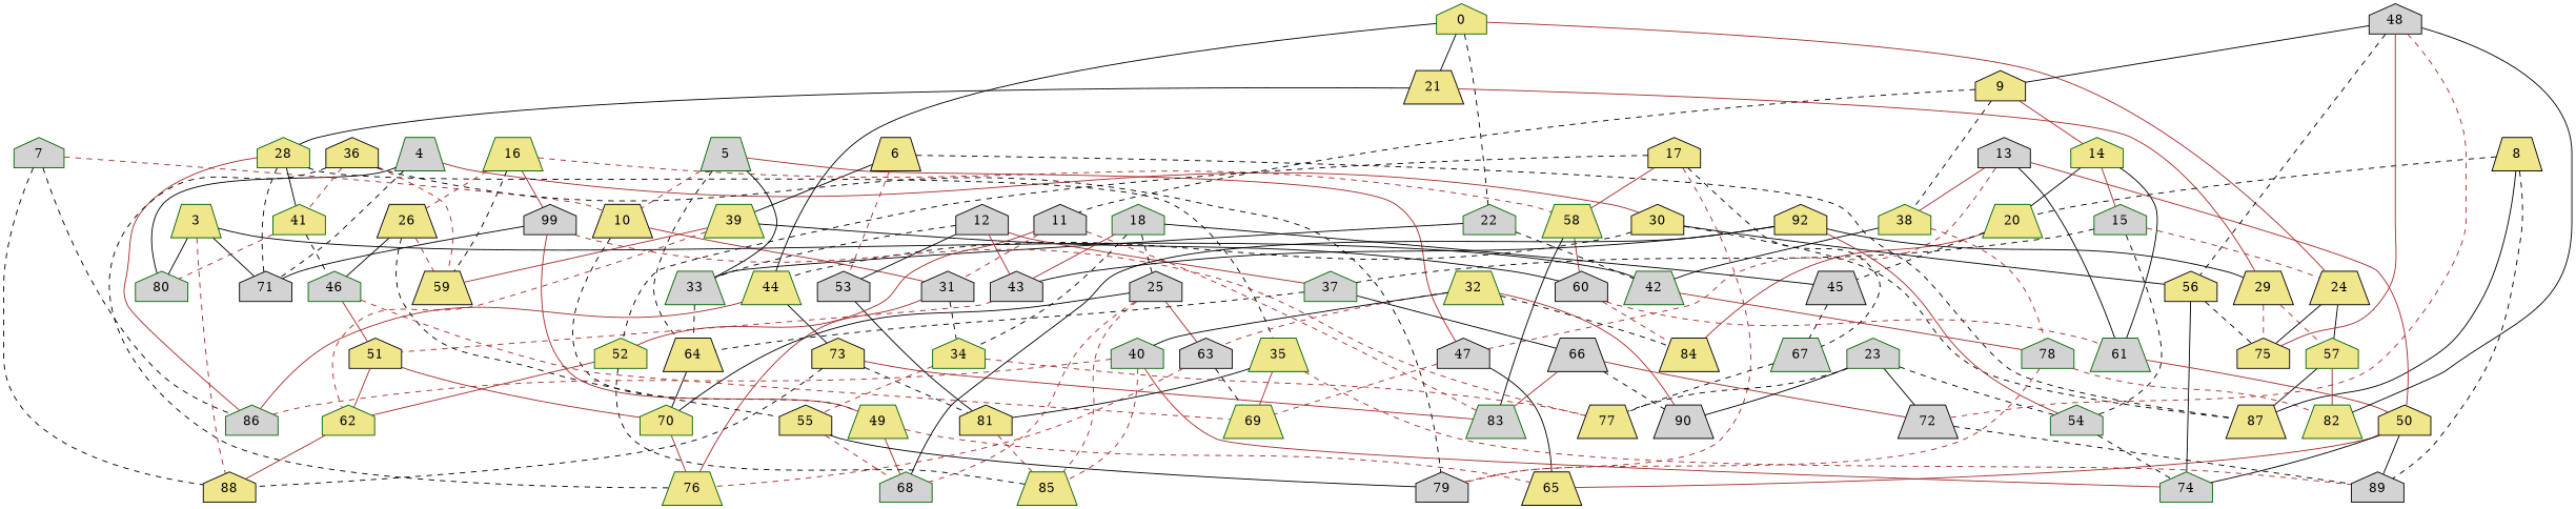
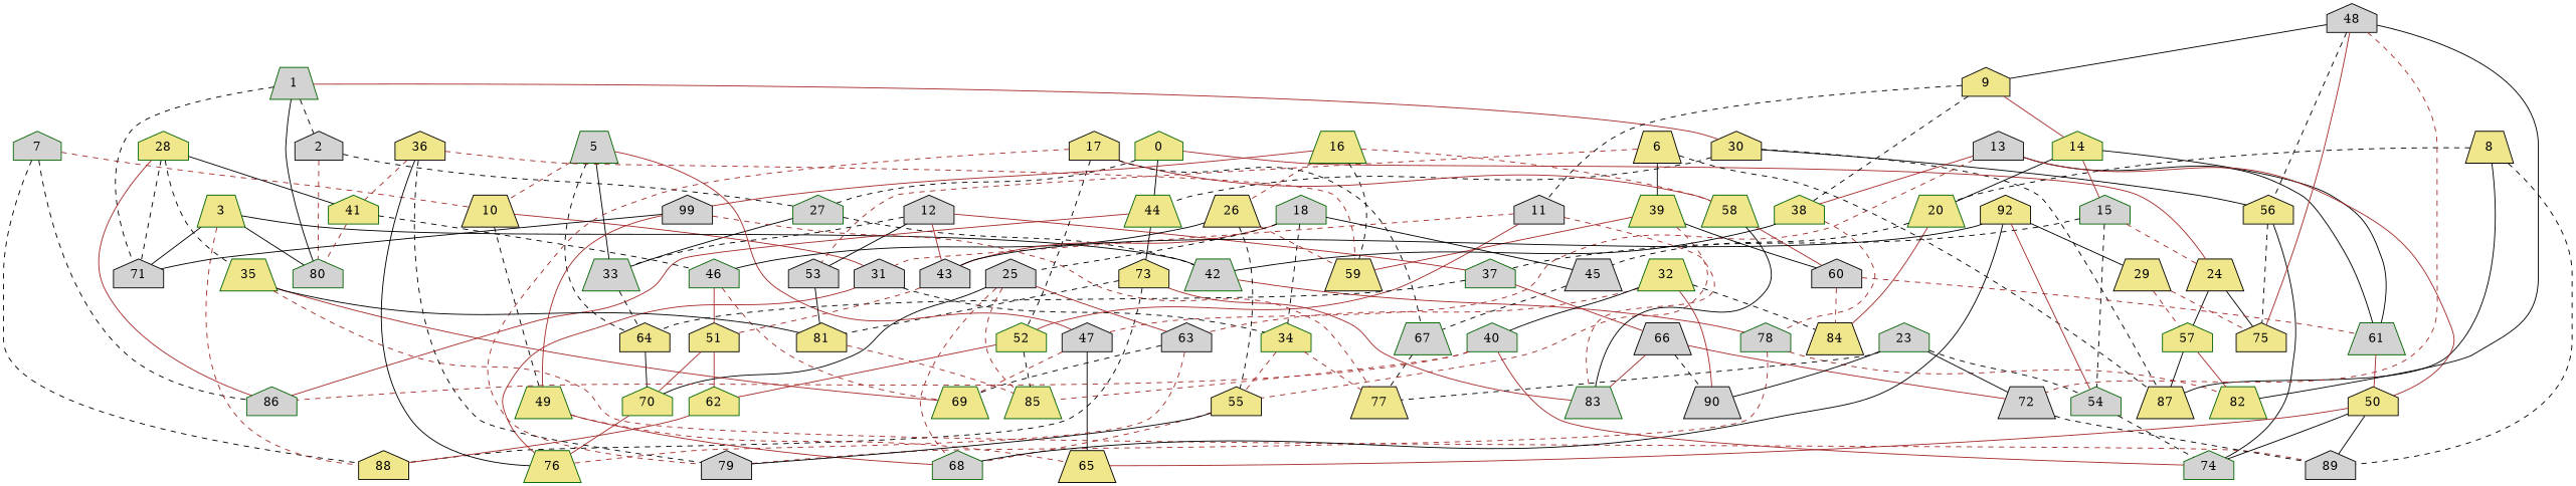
  graph {
    node [color=black fillcolor=khaki shape=house style=filled]
    edge [color=black style=dashed]
-   1 [color=darkgreen fillcolor=lightgrey shape=trapezium label=4]
+   1 [color=darkgreen fillcolor=lightgrey shape=trapezium]
+   2 [fillcolor=lightgrey]
    30
    71 [fillcolor=lightgrey]
    80 [color=darkgreen fillcolor=lightgrey]
-   27 [color=darkgreen fillcolor=lightgrey label=22]
+   27 [color=darkgreen fillcolor=lightgrey]
    44 [color=darkgreen shape=trapezium]
    87 [shape=trapezium]
    56
    7 [color=darkgreen fillcolor=lightgrey]
    88
    10 [shape=trapezium]
    86 [color=darkgreen fillcolor=lightgrey]
    42 [color=darkgreen fillcolor=lightgrey shape=trapezium]
    33 [color=darkgreen fillcolor=lightgrey shape=trapezium]
    3 [color=darkgreen shape=trapezium]
    78 [color=darkgreen fillcolor=lightgrey]
    n18 [color=darkgreen label=0]
-   21 [shape=trapezium]
    24 [shape=trapezium]
    28 [color=darkgreen]
    29 [shape=trapezium]
    57 [color=darkgreen]
    75
    73
    5 [color=darkgreen fillcolor=lightgrey shape=trapezium]
    47 [fillcolor=lightgrey]
-   64 [shape=trapezium]
+   64
    31 [fillcolor=lightgrey]
    49 [color=darkgreen shape=trapezium]
    69 [color=darkgreen shape=trapezium]
    65 [shape=trapezium]
    70 [color=darkgreen]
    6 [shape=trapezium]
    39 [color=darkgreen shape=trapezium]
    53 [fillcolor=lightgrey]
    59 [shape=trapezium]
    60 [fillcolor=lightgrey]
    62 [color=darkgreen]
    81
    84 [shape=trapezium]
    8 [shape=trapezium]
    20 [color=darkgreen shape=trapezium]
    89 [fillcolor=lightgrey]
    11 [fillcolor=lightgrey]
    9
    14 [color=darkgreen]
    38 [color=darkgreen]
    45 [fillcolor=lightgrey shape=trapezium]
    52 [color=darkgreen]
    83 [color=darkgreen fillcolor=lightgrey shape=trapezium]
    61 [color=darkgreen fillcolor=lightgrey shape=trapezium]
    15 [color=darkgreen fillcolor=lightgrey]
    34 [color=darkgreen]
    76 [color=darkgreen shape=trapezium]
    68 [color=darkgreen fillcolor=lightgrey]
    85 [color=darkgreen shape=trapezium]
    12 [fillcolor=lightgrey]
    37 [color=darkgreen fillcolor=lightgrey]
    43 [fillcolor=lightgrey]
    66 [fillcolor=lightgrey shape=trapezium]
    51
    13 [fillcolor=lightgrey]
    50
    74 [color=darkgreen fillcolor=lightgrey]
    54 [color=darkgreen fillcolor=lightgrey]
    16 [color=darkgreen shape=trapezium]
    n68 [fillcolor=lightgrey label=99]
    26 [shape=trapezium]
    58 [color=darkgreen shape=trapezium]
    77 [shape=trapezium]
    46 [color=darkgreen fillcolor=lightgrey]
    55
    17
    67 [color=darkgreen fillcolor=lightgrey shape=trapezium]
    79 [fillcolor=lightgrey]
    18 [color=darkgreen fillcolor=lightgrey]
    25 [fillcolor=lightgrey]
    63 [fillcolor=lightgrey]
    41 [color=darkgreen]
    35 [color=darkgreen shape=trapezium]
    n82 [label=92]
    23 [color=darkgreen fillcolor=lightgrey]
    72 [fillcolor=lightgrey shape=trapezium]
    90 [fillcolor=lightgrey shape=trapezium]
    82 [color=darkgreen shape=trapezium]
    32 [color=darkgreen shape=trapezium]
    40 [color=darkgreen fillcolor=lightgrey]
    36
    48 [fillcolor=lightgrey]
+   1 -- 2
    1 -- 30 [color=brown style=solid]
    1 -- 71
    1 -- 80 [style=solid]
+   2 -- 80 [color=brown]
+   2 -- 27
    30 -- 44
    30 -- 87
    30 -- 56 [style=solid]
    27 -- 42
    27 -- 33 [style=solid]
    44 -- 86 [color=brown style=solid]
    44 -- 73 [style=solid]
    56 -- 75
    56 -- 74 [style=solid]
    7 -- 88
    7 -- 10 [color=brown]
    7 -- 86
    10 -- 31 [color=brown style=solid]
    10 -- 49
    42 -- 78 [color=brown style=solid]
    33 -- 64
    3 -- 71 [style=solid]
    3 -- 80 [style=solid]
    3 -- 88 [color=brown]
    3 -- 42 [style=solid]
    78 -- 79 [color=brown]
    78 -- 82 [color=brown]
    n18 -- 27
    n18 -- 44 [style=solid]
-   n18 -- 21 [style=solid]
    n18 -- 24 [color=brown style=solid]
-   21 -- 28 [style=solid]
-   21 -- 29 [color=brown style=solid]
    24 -- 57 [style=solid]
    24 -- 75 [style=solid]
    28 -- 71
    28 -- 86 [color=brown style=solid]
    28 -- 41 [style=solid]
    28 -- 35
    29 -- 57 [color=brown]
    29 -- 75 [color=brown]
    57 -- 87 [style=solid]
    57 -- 82 [color=brown style=solid]
    73 -- 88
    73 -- 81
    73 -- 83 [color=brown style=solid]
    5 -- 10 [color=brown]
    5 -- 33 [style=solid]
    5 -- 47 [color=brown style=solid]
    5 -- 64
    47 -- 69 [color=brown]
    47 -- 65 [style=solid]
    64 -- 70 [style=solid]
    31 -- 34
    31 -- 76 [color=brown style=solid]
    49 -- 65 [color=brown]
    49 -- 68 [color=brown style=solid]
    70 -- 76 [color=brown style=solid]
    6 -- 87
    6 -- 39 [style=solid]
    6 -- 53 [color=brown]
    39 -- 59 [color=brown style=solid]
    39 -- 60 [style=solid]
-   39 -- 62 [color=brown]
+   39 -- 55 [color=brown]
    53 -- 81 [style=solid]
    60 -- 84 [color=brown]
    60 -- 61 [color=brown]
    62 -- 88 [color=brown style=solid]
    81 -- 85 [color=brown]
    8 -- 87 [style=solid]
    8 -- 20
    8 -- 89
    20 -- 84 [color=brown style=solid]
    20 -- 45
    11 -- 31 [color=brown]
    11 -- 52 [color=brown style=solid]
    11 -- 83 [color=brown]
    9 -- 11
    9 -- 14 [color=brown style=solid]
    9 -- 38
    14 -- 20 [style=solid]
    14 -- 61 [style=solid]
    14 -- 15 [color=brown style=solid]
    38 -- 42 [style=solid]
    38 -- 78 [color=brown]
    45 -- 67
    52 -- 62 [color=brown style=solid]
    52 -- 85
    61 -- 50 [color=brown style=solid]
    15 -- 24 [color=brown]
    15 -- 37
    15 -- 54
    34 -- 77 [color=brown]
    34 -- 55 [color=brown]
    12 -- 33
    12 -- 53 [style=solid]
    12 -- 37 [color=brown style=solid]
    12 -- 43 [color=brown style=solid]
    37 -- 64
-   37 -- 66 [style=solid]
+   37 -- 66 [color=brown style=solid]
    43 -- 51 [color=brown]
    66 -- 83 [color=brown style=solid]
    66 -- 72 [color=brown style=solid]
    66 -- 90
    51 -- 70 [color=brown style=solid]
    51 -- 62 [color=brown style=solid]
    13 -- 47 [color=brown]
    13 -- 38 [color=brown style=solid]
    13 -- 61 [style=solid]
    13 -- 50 [color=brown style=solid]
    50 -- 65 [color=brown style=solid]
    50 -- 89 [style=solid]
    50 -- 74 [style=solid]
    54 -- 74
    16 -- 59
    16 -- n68 [color=brown style=solid]
    16 -- 26 [color=brown]
    16 -- 58 [color=brown]
    n68 -- 71 [style=solid]
    n68 -- 49 [color=brown style=solid]
    n68 -- 77 [color=brown]
    26 -- 59 [color=brown]
    26 -- 46 [style=solid]
    26 -- 55
    58 -- 60 [color=brown style=solid]
    58 -- 83 [style=solid]
    46 -- 69 [color=brown]
    46 -- 51 [color=brown style=solid]
    55 -- 68 [color=brown]
    55 -- 79 [style=solid]
    17 -- 52
    17 -- 58 [color=brown style=solid]
    17 -- 67
    17 -- 79 [color=brown]
    67 -- 77
    18 -- 45 [style=solid]
    18 -- 34
    18 -- 43 [color=brown style=solid]
    18 -- 25
    25 -- 70 [style=solid]
    25 -- 68 [color=brown]
    25 -- 85 [color=brown]
    25 -- 63 [color=brown style=solid]
    63 -- 69
    63 -- 76 [color=brown]
    41 -- 80 [color=brown]
    41 -- 46
    35 -- 69 [color=brown style=solid]
    35 -- 81 [style=solid]
    35 -- 89 [color=brown]
    n82 -- 29 [style=solid]
    n82 -- 68 [style=solid]
    n82 -- 43 [style=solid]
    n82 -- 54 [color=brown style=solid]
    23 -- 54
    23 -- 77
    23 -- 72 [style=solid]
    23 -- 90 [style=solid]
    72 -- 89
    32 -- 84
    32 -- 63 [color=brown]
    32 -- 90 [color=brown style=solid]
    32 -- 40 [style=solid]
    40 -- 86 [color=brown]
    40 -- 85 [color=brown]
    40 -- 74 [color=brown style=solid]
    36 -- 59 [color=brown]
-   36 -- 76
+   36 -- 76 [style=solid]
    36 -- 79
    36 -- 41 [color=brown]
    48 -- 56
    48 -- 75 [color=brown style=solid]
    48 -- 9 [style=solid]
    48 -- 72 [color=brown]
    48 -- 82 [style=solid]
  }
